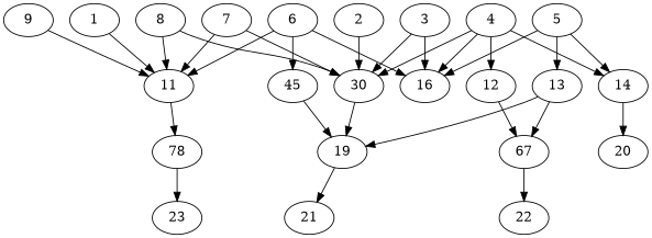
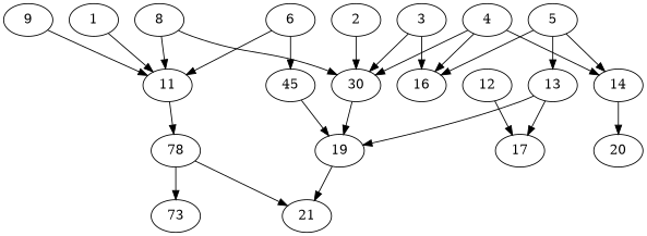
  digraph {
    node [alpha=0.03]
    1 [expect_size=34138662800339584]
    11 [alpha=0.01 expect_size=2417969952990788]
    n3 [alpha=0.11 expect_size=5650230272250159 label=78]
    21 [alpha=0.20 expect_size=2714001222106463]
-   23 [alpha=0.05 expect_size=228142836474010624]
+   23 [alpha=0.05 expect_size=228142836474010624 label=73]
    2 [alpha=0.17 expect_size=788302364786034737152]
    n7 [alpha=0.12 expect_size=1429414973652412416 label=30]
    19 [alpha=0.10 expect_size=20412730843053664]
    3 [alpha=0.14 expect_size=1679578133780474624]
    16 [alpha=0.08 expect_size=1661639444119511040]
    4 [alpha=0.10 expect_size=33153845904259860]
    12 [alpha=0.04 expect_size=1532673825733630492672]
    14 [expect_size=14081234355643280]
-   17 [alpha=0.11 expect_size=1514594445520011264000 label=67]
+   17 [alpha=0.11 expect_size=1514594445520011264000]
    20 [alpha=0.12 expect_size=6498419506931256]
-   22 [alpha=0.16 expect_size=74936719261283680]
    5 [alpha=0.01 expect_size=11941457364237432]
    13 [alpha=0.18 expect_size=2072476257378826715136]
    6 [alpha=0.01 expect_size=1954689085361878990848]
    n20 [alpha=0.18 expect_size=898341655434940645376 label=45]
-   7 [expect_size=245776886707756128]
    8 [alpha=0.05 expect_size=77909072715710464000]
    9 [alpha=0.02 expect_size=422077131294426752]
    1 -> 11
    11 -> n3
+   n3 -> 21
    n3 -> 23
    2 -> n7
    n7 -> 19
    19 -> 21
    3 -> n7
    3 -> 16
    4 -> n7
    4 -> 16
-   4 -> 12
    4 -> 14
    12 -> 17
    14 -> 20
-   17 -> 22
    5 -> 16
    5 -> 14
    5 -> 13
    13 -> 19
    13 -> 17
    6 -> 11
-   6 -> 16
    6 -> n20
    n20 -> 19
-   7 -> 11
-   7 -> n7
    8 -> 11
    8 -> n7
    9 -> 11
  }
